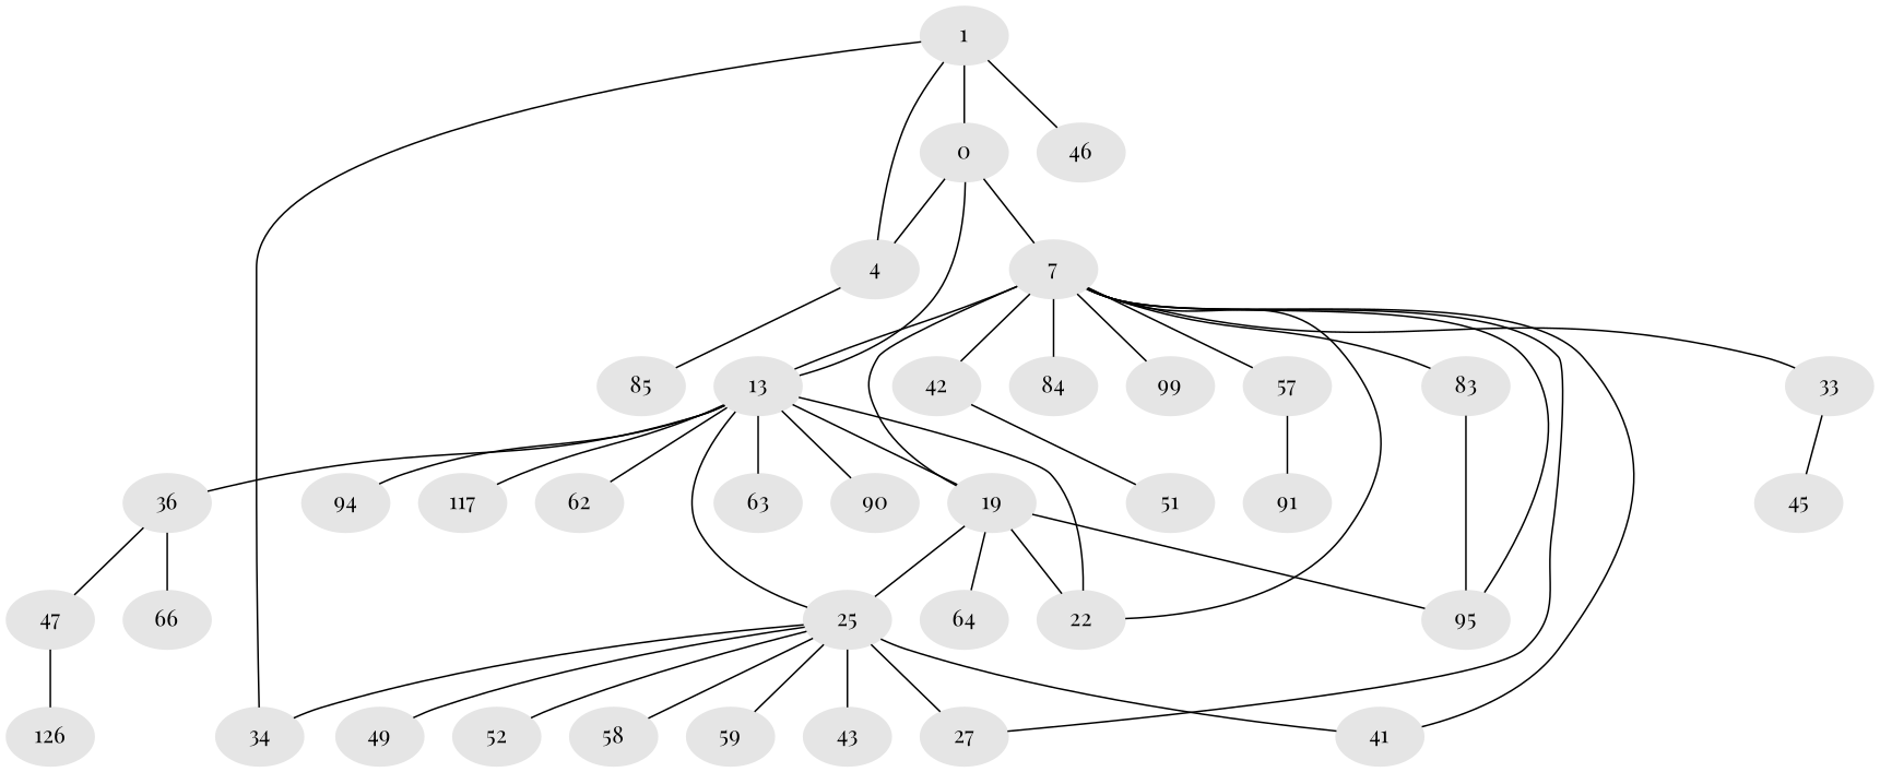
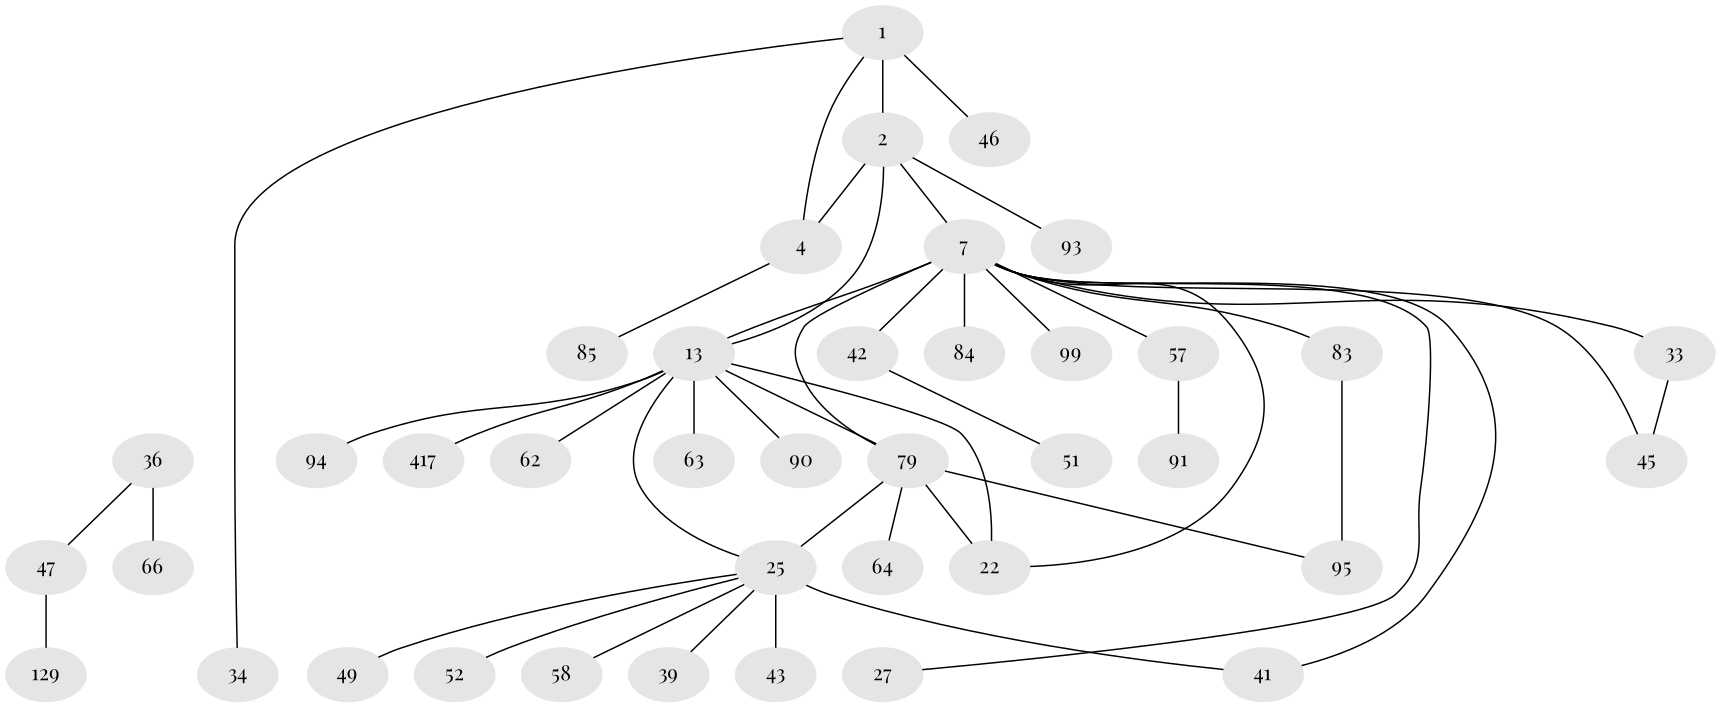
  graph {
    fontname="Playfair Display"
    node [color=gray90 fontname="Playfair Display" style=filled]
    edge [fontname="Playfair Display"]
    1 [super="+6"]
-   2 [super="+3+127" label=0]
+   2 [super="+3+127"]
    4 [super="+44+98+124"]
    34 [super="+67"]
    46
    7 [super="+8+75+35+9+106+59+10"]
    13 [super="+103+17+16+72+14"]
+   93
    85
    25 [super="+113+74+26+61+37+96+28"]
    27 [super="+92"]
    41
-   39 [label=59]
+   39
    43
    49
    52
    58
-   19 [super="+121+31+32+120+21"]
+   19 [super="+121+31+32+120+21" label=79]
    22 [super="+87+102"]
    33 [super="+86+55"]
    42
    57 [super="+71+88"]
    83
    84
    95 [super="+110"]
    99
    36 [super="+38"]
    62
    63
    90
    94 [super="+105"]
-   117
+   117 [label=417]
    64
    45
    51
    91
    66
    47
-   126
+   126 [label=129]
    1 -- 2 [weight=6]
    1 -- 4 [weight=2]
    1 -- 34
    1 -- 46
    2 -- 4 [weight=3]
    2 -- 7 [weight=3]
    2 -- 13
+   2 -- 93
    4 -- 85
    7 -- 13 [weight=2]
    7 -- 27
    7 -- 41
    7 -- 19 [weight=3]
    7 -- 22
    7 -- 33
    7 -- 42
    7 -- 57
    7 -- 83
    7 -- 84
-   7 -- 95
+   7 -- 45
    7 -- 99
    13 -- 25 [weight=2]
    13 -- 19 [weight=4]
    13 -- 22
-   13 -- 36
    13 -- 62 [weight=2]
    13 -- 63
    13 -- 90
    13 -- 94
    13 -- 117
-   25 -- 34
-   25 -- 27 [weight=5]
    25 -- 41
    25 -- 39
    25 -- 43
    25 -- 49
    25 -- 52
    25 -- 58
    19 -- 25 [weight=2]
    19 -- 22 [weight=3]
    19 -- 95
    19 -- 64
    33 -- 45
    42 -- 51
    57 -- 91
    83 -- 95
    36 -- 66
    36 -- 47
    47 -- 126
  }
